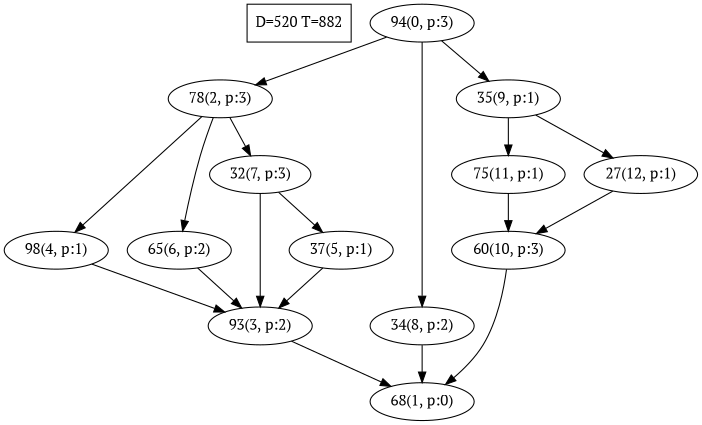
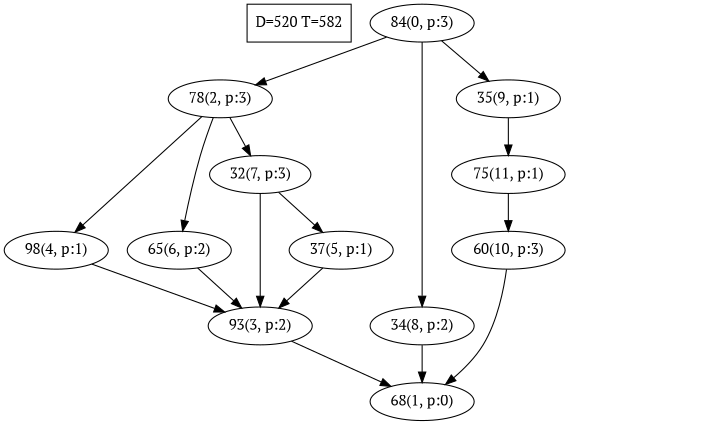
  digraph {
    fontname="PT Serif"
    node [fontname="PT Serif"]
    edge [fontname="PT Serif"]
-   n1 [label="D=520 T=882" shape=box]
-   n2 [label="94(0, p:3)"]
+   n1 [label="D=520 T=582" shape=box]
+   n2 [label="84(0, p:3)"]
    n3 [label="78(2, p:3)"]
    n4 [label="34(8, p:2)"]
    n5 [label="35(9, p:1)"]
    n6 [label="98(4, p:1)"]
    n7 [label="65(6, p:2)"]
    n8 [label="32(7, p:3)"]
    n9 [label="68(1, p:0)"]
    n10 [label="75(11, p:1)"]
-   n11 [label="27(12, p:1)"]
    n12 [label="93(3, p:2)"]
    n13 [label="37(5, p:1)"]
    n14 [label="60(10, p:3)"]
    n2 -> n3
    n2 -> n4
    n2 -> n5
    n3 -> n6
    n3 -> n7
    n3 -> n8
    n4 -> n9
    n5 -> n10
-   n5 -> n11
    n6 -> n12
    n7 -> n12
    n8 -> n12
    n8 -> n13
    n10 -> n14
-   n11 -> n14
    n12 -> n9
    n13 -> n12
    n14 -> n9
  }
